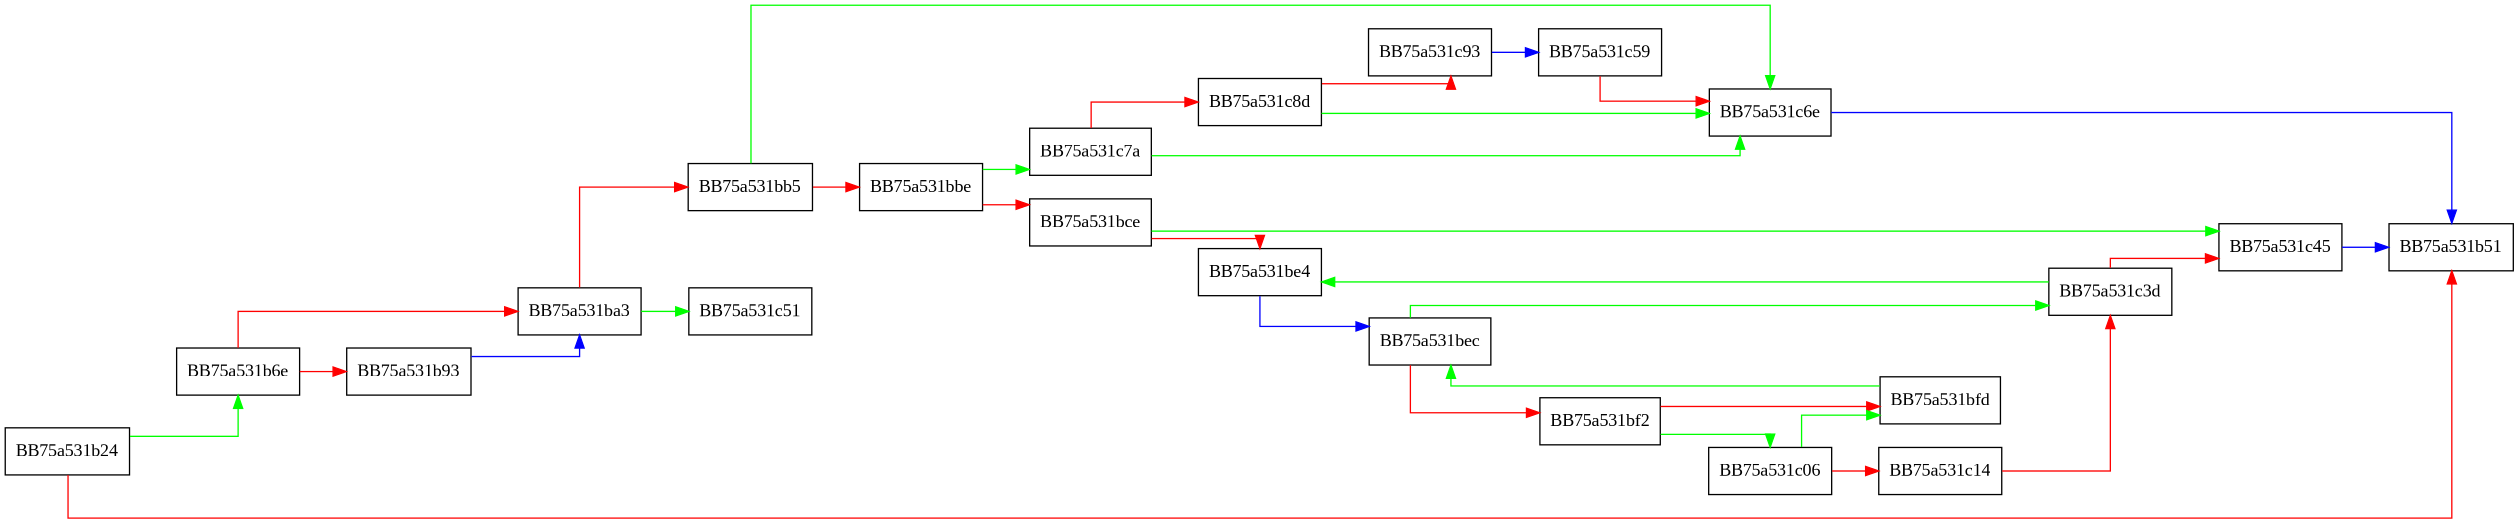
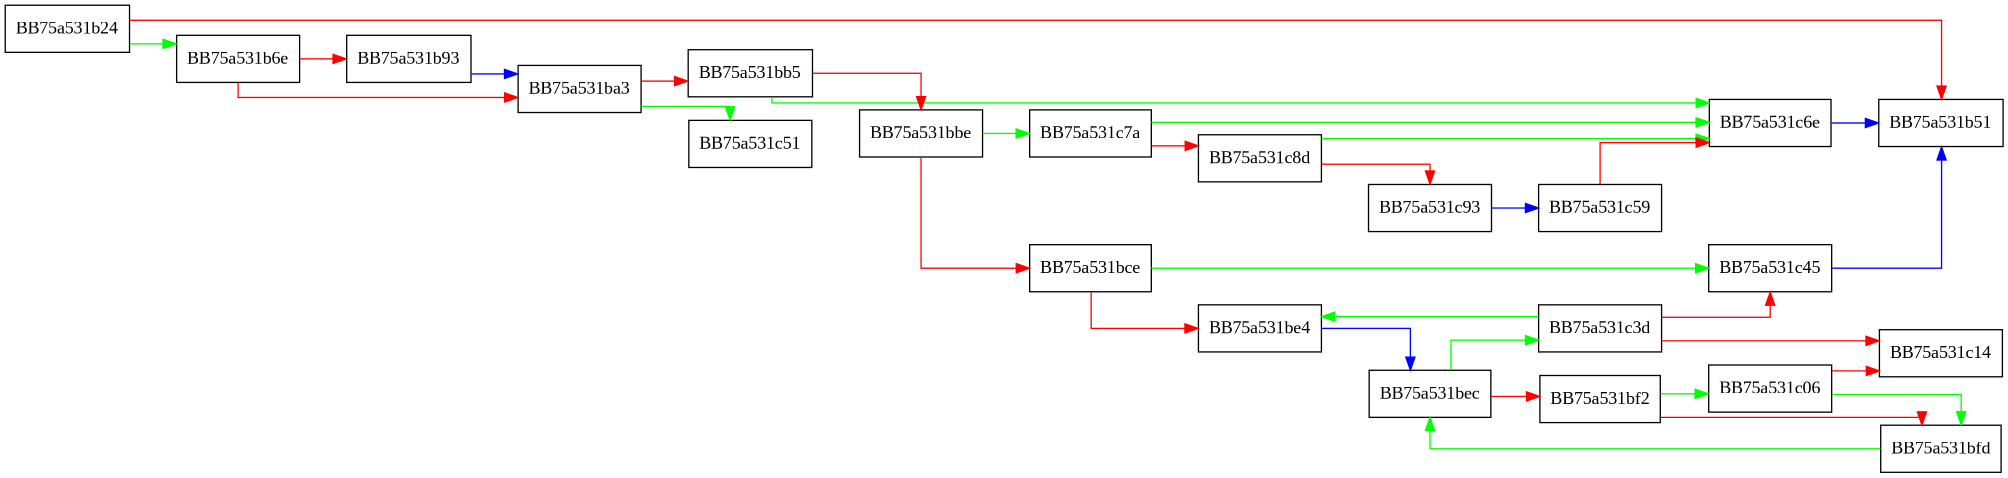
  digraph {
    fontname="Liberation Serif"
    rankdir=LR
    splines=ortho
    node [fontname="Liberation Serif" shape=box]
    edge [color=red fontname="Liberation Serif"]
    BB75a531b24
    BB75a531b6e
    BB75a531b51
    BB75a531ba3
    BB75a531b93
    BB75a531c51
    BB75a531bb5
    BB75a531c6e
    BB75a531bbe
    BB75a531c7a
    BB75a531bce
    BB75a531c8d
    BB75a531c45
    BB75a531be4
    BB75a531c93
    BB75a531bec
    BB75a531c3d
    BB75a531bf2
    BB75a531c06
    BB75a531bfd
    BB75a531c14
    BB75a531c59
    BB75a531b24 -> BB75a531b6e [color=green]
    BB75a531b24 -> BB75a531b51
    BB75a531b6e -> BB75a531ba3
    BB75a531b6e -> BB75a531b93
    BB75a531ba3 -> BB75a531c51 [color=green]
    BB75a531ba3 -> BB75a531bb5
    BB75a531b93 -> BB75a531ba3 [color=blue]
    BB75a531bb5 -> BB75a531c6e [color=green]
    BB75a531bb5 -> BB75a531bbe
    BB75a531c6e -> BB75a531b51 [color=blue]
    BB75a531bbe -> BB75a531c7a [color=green]
    BB75a531bbe -> BB75a531bce
    BB75a531c7a -> BB75a531c6e [color=green]
    BB75a531c7a -> BB75a531c8d
    BB75a531bce -> BB75a531c45 [color=green]
    BB75a531bce -> BB75a531be4
    BB75a531c8d -> BB75a531c6e [color=green]
    BB75a531c8d -> BB75a531c93
    BB75a531c45 -> BB75a531b51 [color=blue]
    BB75a531be4 -> BB75a531bec [color=blue]
    BB75a531c93 -> BB75a531c59 [color=blue]
    BB75a531bec -> BB75a531c3d [color=green]
    BB75a531bec -> BB75a531bf2
    BB75a531c3d -> BB75a531c45
    BB75a531c3d -> BB75a531be4 [color=green]
    BB75a531bf2 -> BB75a531c06 [color=green]
    BB75a531bf2 -> BB75a531bfd
    BB75a531c06 -> BB75a531bfd [color=green]
    BB75a531c06 -> BB75a531c14
    BB75a531bfd -> BB75a531bec [color=green]
-   BB75a531c14 -> BB75a531c3d
+   BB75a531c3d -> BB75a531c14
    BB75a531c59 -> BB75a531c6e
  }
